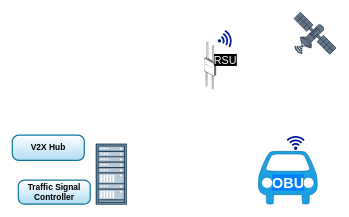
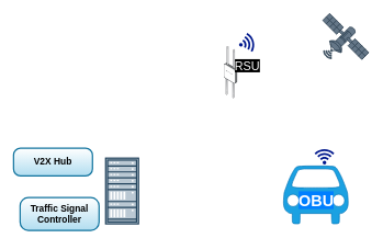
  <mxCell id="0" style=";html=1;" />
  <mxCell id="1" style=";html=1;" parent="0" />
  <mxCell id="2" value="" style="shape=image;imageAspect=0;aspect=fixed;verticalLabelPosition=bottom;verticalAlign=top;image=https://www.flaticon.com/svg/static/icons/svg/226/226633.svg;direction=east;" vertex="1" parent="1"><mxGeometry x="170" y="110" width="230" height="230" as="geometry" /></mxCell>
  <mxCell id="3" value="" style="shape=mxgraph.signs.transportation.car_1;html=1;pointerEvents=1;fillColor=#1ba1e2;strokeColor=#006EAF;verticalLabelPosition=bottom;verticalAlign=top;align=center;fontColor=#ffffff;" vertex="1" parent="1"><mxGeometry x="430" y="252" width="99" height="88" as="geometry" /></mxCell>
  <mxCell id="4" value="&lt;font style=&quot;font-size: 24px&quot; color=&quot;#ffffff&quot;&gt;&lt;b style=&quot;background-color: rgb(0 , 127 , 255)&quot;&gt;OBU&lt;/b&gt;&lt;/font&gt;" style="text;html=1;resizable=0;autosize=1;align=center;verticalAlign=middle;points=[];fillColor=none;strokeColor=none;rounded=0;" vertex="1" parent="1"><mxGeometry x="444.5" y="295" width="70" height="20" as="geometry" /></mxCell>
  <mxCell id="5" value="" style="points=[];aspect=fixed;html=1;align=center;shadow=0;dashed=0;image;image=img/lib/allied_telesis/wireless/Access_Point_Outdoor.svg;sketch=0;" vertex="1" parent="1"><mxGeometry x="340" y="70" width="20.72" height="80" as="geometry" /></mxCell>
  <mxCell id="6" value="&lt;font style=&quot;font-size: 18px ; background-color: rgb(0 , 0 , 0)&quot; color=&quot;#ffffff&quot;&gt;RSU&lt;/font&gt;" style="text;html=1;resizable=0;autosize=1;align=center;verticalAlign=middle;points=[];fillColor=none;strokeColor=none;rounded=0;" vertex="1" parent="1"><mxGeometry x="350" y="90" width="50" height="20" as="geometry" /></mxCell>
  <mxCell id="7" value="" style="fontColor=#ffffff;verticalAlign=top;verticalLabelPosition=bottom;labelPosition=center;align=center;html=1;outlineConnect=0;fillColor=#647687;strokeColor=#314354;gradientDirection=north;strokeWidth=2;shape=mxgraph.networks.satellite;" vertex="1" parent="1"><mxGeometry x="490" y="20" width="70" height="70" as="geometry" /></mxCell>
  <mxCell id="8" value="" style="verticalAlign=top;verticalLabelPosition=bottom;labelPosition=center;align=center;html=1;outlineConnect=0;fillColor=#bac8d3;strokeColor=#23445d;gradientDirection=north;strokeWidth=2;shape=mxgraph.networks.rack;" vertex="1" parent="1"><mxGeometry x="160" y="240" width="50" height="100" as="geometry" /></mxCell>
  <mxCell id="9" value="&lt;b&gt;&lt;font style=&quot;font-size: 14px&quot;&gt;V2X Hub&lt;/font&gt;&lt;/b&gt;" style="rounded=1;whiteSpace=wrap;html=1;shadow=0;glass=0;sketch=0;strokeColor=#10739e;fillColor=#b1ddf0;gradientColor=#ffffff;gradientDirection=north;arcSize=25;strokeWidth=2;" vertex="1" parent="1"><mxGeometry x="20" y="225" width="120" height="42" as="geometry" /></mxCell>
- <mxCell id="10" value="&lt;b&gt;&lt;font style=&quot;font-size: 14px&quot;&gt;Traffic Signal Controller&lt;/font&gt;&lt;/b&gt;" style="rounded=1;whiteSpace=wrap;html=1;shadow=0;glass=0;sketch=0;strokeColor=#10739e;fillColor=#b1ddf0;gradientColor=#ffffff;gradientDirection=north;arcSize=25;strokeWidth=2;" vertex="1" parent="1"><mxGeometry x="30" y="300" width="120" height="40" as="geometry" /></mxCell>
+ <mxCell id="10" value="&lt;b&gt;&lt;font style=&quot;font-size: 14px&quot;&gt;Traffic Signal Controller&lt;/font&gt;&lt;/b&gt;" style="rounded=1;whiteSpace=wrap;html=1;shadow=0;glass=0;sketch=0;strokeColor=#10739e;fillColor=#b1ddf0;gradientColor=#ffffff;gradientDirection=north;arcSize=25;strokeWidth=2;" vertex="1" parent="1"><mxGeometry x="30" y="300" width="120" height="50" as="geometry" /></mxCell>
  <mxCell id="11" value="" style="aspect=fixed;pointerEvents=1;shadow=0;dashed=0;html=1;strokeColor=none;labelPosition=center;verticalLabelPosition=bottom;verticalAlign=top;align=center;fillColor=#00188D;shape=mxgraph.mscae.enterprise.wireless_connection;rounded=1;glass=0;sketch=0;rotation=-15;" vertex="1" parent="1"><mxGeometry x="362.4" y="50" width="25.2" height="30" as="geometry" /></mxCell>
  <mxCell id="12" value="" style="aspect=fixed;pointerEvents=1;shadow=0;dashed=0;html=1;strokeColor=none;labelPosition=center;verticalLabelPosition=bottom;verticalAlign=top;align=center;fillColor=#00188D;shape=mxgraph.mscae.enterprise.wireless_connection;rounded=1;glass=0;sketch=0;rotation=-90;" vertex="1" parent="1"><mxGeometry x="480" y="222" width="25.2" height="30" as="geometry" /></mxCell>
